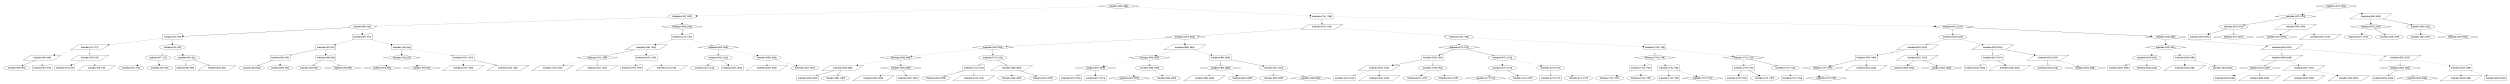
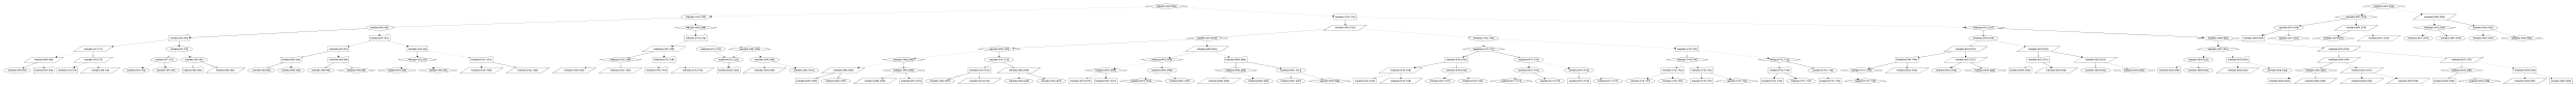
  digraph {
    fontname="Roboto Condensed"
    node [fontname="Roboto Condensed" shape=ellipse]
    edge [arrowhead=dot fontname="Roboto Condensed" style=dashed]
    n1 [label="Node{data=[3084, 3084]}" shape=diamond]
    n2 [label="Node{data=[1003, 1003]}"]
    n3 [label="Node{data=[7756, 7756]}" shape=folder]
    n4 [label="Node{data=[883, 883]}"]
    n5 [label="Node{data=[3068, 3068]}" shape=diamond]
    n6 [label="Node{data=[6762, 6762]}" shape=parallelogram]
    n7 [label="Node{data=[8237, 8237]}" shape=diamond]
    n8 [label="Node{data=[875, 875]}" shape=folder]
    n9 [label="Node{data=[891, 891]}" shape=folder]
    n10 [label="Node{data=[2156, 2156]}" shape=folder]
    n11 [label="Node{data=[871, 871]}" shape=parallelogram]
    n12 [label="Node{data=[879, 879]}"]
    n13 [label="Node{data=[887, 887]}" shape=folder]
    n14 [label="Node{data=[956, 956]}" shape=folder]
    n15 [label="Node{data=[869, 869]}" shape=parallelogram]
    n16 [label="Node{data=[873, 873]}" shape=parallelogram]
    n17 [label="Node{data=[877, 877]}"]
    n18 [label="Node{data=[881, 881]}"]
    n19 [label="Node{data=[839, 839]}"]
    n20 [label="Node{data=[870, 870]}" shape=folder]
    n21 [label="Node{data=[872, 872]}" shape=folder]
    n22 [label="Node{data=[874, 874]}" shape=parallelogram]
    n23 [label="Node{data=[876, 876]}"]
    n24 [label="Node{data=[878, 878]}"]
    n25 [label="Node{data=[880, 880]}" shape=folder]
    n26 [label="Node{data=[882, 882]}" shape=parallelogram]
    n27 [label="Node{data=[885, 885]}" shape=folder]
    n28 [label="Node{data=[889, 889]}" shape=folder]
    n29 [label="Node{data=[925, 925]}" shape=diamond]
    n30 [label="Node{data=[1001, 1001]}" shape=folder]
    n31 [label="Node{data=[884, 884]}"]
    n32 [label="Node{data=[886, 886]}"]
    n33 [label="Node{data=[888, 888]}"]
    n34 [label="Node{data=[890, 890]}" shape=diamond]
    n35 [label="Node{data=[923, 923]}" shape=diamond]
    n36 [label="Node{data=[955, 955]}" shape=diamond]
    n37 [label="Node{data=[1000, 1000]}" shape=parallelogram]
    n38 [label="Node{data=[1002, 1002]}" shape=parallelogram]
    n39 [label="Node{data=[1885, 1885]}" shape=parallelogram]
    n40 [label="Node{data=[2454, 2454]}" shape=diamond]
    n41 [label="Node{data=[3076, 3076]}" shape=diamond]
    n42 [label="Node{data=[3072, 3072]}" shape=diamond]
    n43 [label="Node{data=[3080, 3080]}" shape=parallelogram]
    n44 [label="Node{data=[1005, 1005]}" shape=diamond]
    n45 [label="Node{data=[2154, 2154]}" shape=folder]
    n46 [label="Node{data=[2232, 2232]}"]
    n47 [label="Node{data=[3040, 3040]}"]
    n48 [label="Node{data=[1004, 1004]}" shape=parallelogram]
    n49 [label="Node{data=[1467, 1467]}" shape=parallelogram]
    n50 [label="Node{data=[1897, 1897]}" shape=folder]
    n51 [label="Node{data=[2155, 2155]}" shape=parallelogram]
    n52 [label="Node{data=[2216, 2216]}"]
    n53 [label="Node{data=[2435, 2435]}" shape=folder]
    n54 [label="Node{data=[3035, 3035]}" shape=parallelogram]
    n55 [label="Node{data=[3067, 3067]}"]
    n56 [label="Node{data=[3070, 3070]}"]
    n57 [label="Node{data=[3074, 3074]}" shape=parallelogram]
    n58 [label="Node{data=[3078, 3078]}" shape=diamond]
    n59 [label="Node{data=[3082, 3082]}"]
    n60 [label="Node{data=[3069, 3069]}" shape=folder]
    n61 [label="Node{data=[3071, 3071]}" shape=diamond]
    n62 [label="Node{data=[3073, 3073]}" shape=diamond]
    n63 [label="Node{data=[3075, 3075]}" shape=parallelogram]
    n64 [label="Node{data=[3077, 3077]}"]
    n65 [label="Node{data=[3079, 3079]}"]
    n66 [label="Node{data=[3081, 3081]}"]
    n67 [label="Node{data=[3083, 3083]}" shape=diamond]
    n68 [label="Node{data=[4974, 4974]}" shape=diamond]
    n69 [label="Node{data=[7394, 7394]}"]
    n70 [label="Node{data=[8229, 8229]}"]
    n71 [label="Node{data=[8245, 8245]}" shape=diamond]
    n72 [label="Node{data=[3092, 3092]}" shape=diamond]
    n73 [label="Node{data=[4982, 4982]}" shape=parallelogram]
    n74 [label="Node{data=[6770, 6770]}" shape=diamond]
    n75 [label="Node{data=[7748, 7748]}" shape=folder]
    n76 [label="Node{data=[3088, 3088]}" shape=diamond]
    n77 [label="Node{data=[3178, 3178]}"]
    n78 [label="Node{data=[4978, 4978]}" shape=diamond]
    n79 [label="Node{data=[4986, 4986]}" shape=folder]
    n80 [label="Node{data=[3086, 3086]}" shape=parallelogram]
    n81 [label="Node{data=[3090, 3090]}" shape=diamond]
    n82 [label="Node{data=[3122, 3122]}" shape=folder]
    n83 [label="Node{data=[4892, 4892]}" shape=parallelogram]
    n84 [label="Node{data=[3085, 3085]}" shape=folder]
    n85 [label="Node{data=[3087, 3087]}"]
    n86 [label="Node{data=[3089, 3089]}" shape=parallelogram]
    n87 [label="Node{data=[3091, 3091]}" shape=folder]
    n88 [label="Node{data=[3093, 3093]}"]
    n89 [label="Node{data=[3154, 3154]}" shape=parallelogram]
    n90 [label="Node{data=[4236, 4236]}"]
    n91 [label="Node{data=[4918, 4918]}"]
    n92 [label="Node{data=[4976, 4976]}" shape=diamond]
    n93 [label="Node{data=[4980, 4980]}"]
    n94 [label="Node{data=[4984, 4984]}" shape=diamond]
    n95 [label="Node{data=[5021, 5021]}"]
    n96 [label="Node{data=[4975, 4975]}" shape=folder]
    n97 [label="Node{data=[4977, 4977]}" shape=folder]
    n98 [label="Node{data=[4979, 4979]}" shape=diamond]
    n99 [label="Node{data=[4981, 4981]}"]
    n100 [label="Node{data=[4983, 4983]}" shape=parallelogram]
    n101 [label="Node{data=[4985, 4985]}"]
    n102 [label="Node{data=[4987, 4987]}"]
    n103 [label="Node{data=[5049, 5049]}" shape=diamond]
    n104 [label="Node{data=[6766, 6766]}" shape=folder]
    n105 [label="Node{data=[6774, 6774]}"]
    n106 [label="Node{data=[7744, 7744]}" shape=diamond]
    n107 [label="Node{data=[7752, 7752]}" shape=diamond]
    n108 [label="Node{data=[6764, 6764]}" shape=parallelogram]
    n109 [label="Node{data=[6768, 6768]}"]
    n110 [label="Node{data=[6772, 6772]}"]
    n111 [label="Node{data=[6776, 6776]}"]
    n112 [label="Node{data=[6763, 6763]}" shape=folder]
    n113 [label="Node{data=[6765, 6765]}" shape=parallelogram]
    n114 [label="Node{data=[6767, 6767]}"]
    n115 [label="Node{data=[6769, 6769]}"]
    n116 [label="Node{data=[6771, 6771]}" shape=diamond]
    n117 [label="Node{data=[6773, 6773]}"]
    n118 [label="Node{data=[6775, 6775]}" shape=folder]
    n119 [label="Node{data=[6777, 6777]}"]
    n120 [label="Node{data=[7742, 7742]}" shape=folder]
    n121 [label="Node{data=[7746, 7746]}" shape=folder]
    n122 [label="Node{data=[7750, 7750]}" shape=folder]
    n123 [label="Node{data=[7754, 7754]}"]
    n124 [label="Node{data=[7741, 7741]}"]
    n125 [label="Node{data=[7743, 7743]}"]
    n126 [label="Node{data=[7745, 7745]}" shape=folder]
    n127 [label="Node{data=[7747, 7747]}" shape=diamond]
    n128 [label="Node{data=[7749, 7749]}" shape=folder]
    n129 [label="Node{data=[7751, 7751]}"]
    n130 [label="Node{data=[7753, 7753]}" shape=folder]
    n131 [label="Node{data=[7755, 7755]}" shape=diamond]
    n132 [label="Node{data=[8225, 8225]}" shape=parallelogram]
    n133 [label="Node{data=[8233, 8233]}" shape=parallelogram]
    n134 [label="Node{data=[8241, 8241]}" shape=diamond]
    n135 [label="Node{data=[8253, 8253]}" shape=parallelogram]
    n136 [label="Node{data=[7944, 7944]}" shape=folder]
    n137 [label="Node{data=[8227, 8227]}" shape=parallelogram]
    n138 [label="Node{data=[8231, 8231]}" shape=folder]
    n139 [label="Node{data=[8235, 8235]}" shape=parallelogram]
    n140 [label="Node{data=[7757, 7757]}" shape=diamond]
    n141 [label="Node{data=[8224, 8224]}" shape=parallelogram]
    n142 [label="Node{data=[8226, 8226]}"]
    n143 [label="Node{data=[8228, 8228]}" shape=diamond]
    n144 [label="Node{data=[8230, 8230]}" shape=folder]
    n145 [label="Node{data=[8232, 8232]}" shape=parallelogram]
    n146 [label="Node{data=[8234, 8234]}"]
    n147 [label="Node{data=[8236, 8236]}" shape=diamond]
    n148 [label="Node{data=[8239, 8239]}"]
    n149 [label="Node{data=[8243, 8243]}" shape=folder]
    n150 [label="Node{data=[8249, 8249]}" shape=parallelogram]
    n151 [label="Node{data=[8257, 8257]}" shape=parallelogram]
    n152 [label="Node{data=[8238, 8238]}" shape=folder]
    n153 [label="Node{data=[8240, 8240]}"]
    n154 [label="Node{data=[8242, 8242]}" shape=parallelogram]
    n155 [label="Node{data=[8244, 8244]}"]
    n156 [label="Node{data=[8247, 8247]}" shape=diamond]
    n157 [label="Node{data=[8251, 8251]}" shape=parallelogram]
    n158 [label="Node{data=[8255, 8255]}" shape=diamond]
    n159 [label="Node{data=[8259, 8259]}" shape=folder]
    n160 [label="Node{data=[8246, 8246]}" shape=folder]
    n161 [label="Node{data=[8248, 8248]}" shape=parallelogram]
    n162 [label="Node{data=[8250, 8250]}" shape=parallelogram]
    n163 [label="Node{data=[8252, 8252]}" shape=parallelogram]
    n164 [label="Node{data=[8254, 8254]}" shape=folder]
    n165 [label="Node{data=[8256, 8256]}" shape=diamond]
    n166 [label="Node{data=[8258, 8258]}" shape=parallelogram]
    n167 [label="Node{data=[8260, 8260]}" shape=folder]
    n1 -> n2 [style=dotted]
    n1 -> n3 [style=dotted]
    n2 -> n4 [arrowhead=onormal]
    n2 -> n5 [style=dotted]
    n3 -> n6 [arrowhead=tee style=solid]
    n3 -> n7 [style=dotted]
    n4 -> n8 [style=solid]
    n4 -> n9 [style=dotted]
    n5 -> n10 [style=solid]
    n6 -> n68 [arrowhead=onormal]
    n6 -> n69 [arrowhead=onormal style=dotted]
    n7 -> n70 [arrowhead=tee style=solid]
    n7 -> n71 [style=solid]
    n8 -> n11 [arrowhead=tee]
    n8 -> n12 [style=solid]
    n9 -> n13 [arrowhead=tee]
    n9 -> n14
    n10 -> n39
    n10 -> n40 [arrowhead=onormal style=dotted]
    n11 -> n15 [style=dotted]
    n11 -> n16 [arrowhead=onormal style=solid]
    n12 -> n17 [arrowhead=onormal style=dotted]
    n12 -> n18
    n13 -> n27 [arrowhead=onormal style=solid]
    n13 -> n28
    n14 -> n29 [style=solid]
    n14 -> n30 [arrowhead=onormal style=dotted]
    n15 -> n19 [arrowhead=tee style=solid]
    n15 -> n20 [arrowhead=tee style=dotted]
    n16 -> n21
    n16 -> n22 [arrowhead=tee style=dotted]
    n17 -> n23 [style=dotted]
    n17 -> n24 [style=solid]
    n18 -> n25 [arrowhead=onormal]
    n18 -> n26 [arrowhead=onormal style=solid]
    n27 -> n31 [arrowhead=onormal style=solid]
    n27 -> n32 [style=dotted]
    n28 -> n33 [arrowhead=onormal style=solid]
    n28 -> n34 [arrowhead=onormal]
    n29 -> n35 [style=dotted]
    n29 -> n36 [style=dotted]
    n30 -> n37
    n30 -> n38 [arrowhead=onormal style=solid]
    n39 -> n44 [arrowhead=onormal style=solid]
    n39 -> n45
    n40 -> n46 [arrowhead=tee]
    n40 -> n47 [style=dotted]
    n41 -> n42
    n41 -> n43 [style=dotted]
    n42 -> n56 [arrowhead=tee style=solid]
    n42 -> n57 [style=solid]
    n43 -> n58
    n43 -> n59 [arrowhead=tee style=solid]
    n44 -> n48 [arrowhead=tee style=dotted]
    n44 -> n49 [arrowhead=onormal]
    n45 -> n50 [arrowhead=tee style=dotted]
    n45 -> n51 [arrowhead=tee style=dotted]
-   n46 -> n52 [arrowhead=tee]
+   n52 -> n46 [arrowhead=tee]
    n46 -> n53 [style=solid]
    n47 -> n54 [arrowhead=tee style=dotted]
    n47 -> n55
    n56 -> n60 [style=solid]
    n56 -> n61 [arrowhead=onormal]
    n57 -> n62 [style=solid]
    n57 -> n63 [arrowhead=tee style=dotted]
    n58 -> n64
    n58 -> n65 [arrowhead=tee style=solid]
    n59 -> n66
    n59 -> n67 [arrowhead=onormal]
    n68 -> n72 [arrowhead=tee]
    n68 -> n73
    n69 -> n74 [arrowhead=tee style=dotted]
    n69 -> n75 [style=dotted]
    n70 -> n132 [arrowhead=onormal]
    n70 -> n133 [arrowhead=tee]
    n71 -> n134 [style=solid]
    n71 -> n135 [arrowhead=tee]
    n72 -> n76 [arrowhead=tee style=dotted]
    n72 -> n77 [arrowhead=tee style=solid]
    n73 -> n78
    n73 -> n79 [arrowhead=tee]
    n74 -> n104 [arrowhead=tee style=solid]
    n74 -> n105 [arrowhead=onormal style=solid]
    n75 -> n106 [arrowhead=onormal style=dotted]
    n75 -> n107 [style=dotted]
    n76 -> n80 [style=dotted]
    n76 -> n81 [arrowhead=tee]
    n77 -> n82 [arrowhead=onormal]
    n77 -> n83 [arrowhead=onormal style=solid]
    n78 -> n92 [style=dotted]
    n78 -> n93 [arrowhead=tee]
    n79 -> n94 [arrowhead=onormal style=solid]
    n79 -> n95 [arrowhead=tee style=solid]
    n80 -> n84 [arrowhead=onormal style=solid]
    n80 -> n85 [arrowhead=onormal style=solid]
    n81 -> n86 [arrowhead=tee]
    n81 -> n87 [arrowhead=tee style=solid]
    n82 -> n88 [arrowhead=onormal style=solid]
    n82 -> n89 [arrowhead=onormal]
    n83 -> n90 [arrowhead=tee]
    n83 -> n91 [arrowhead=tee style=solid]
    n92 -> n96 [arrowhead=onormal]
    n92 -> n97 [style=solid]
    n93 -> n98 [style=dotted]
    n93 -> n99 [arrowhead=tee]
    n94 -> n100 [arrowhead=onormal style=dotted]
    n94 -> n101
    n95 -> n102 [arrowhead=onormal]
    n95 -> n103 [arrowhead=onormal]
    n104 -> n108 [style=solid]
    n104 -> n109 [arrowhead=onormal style=dotted]
    n105 -> n110
    n105 -> n111 [style=dotted]
    n106 -> n120 [arrowhead=tee]
    n106 -> n121 [arrowhead=tee style=dotted]
    n107 -> n122 [arrowhead=tee style=dotted]
    n107 -> n123 [arrowhead=onormal style=solid]
    n108 -> n112 [arrowhead=onormal]
    n108 -> n113 [arrowhead=tee style=solid]
    n109 -> n114
    n109 -> n115 [arrowhead=tee style=dotted]
    n110 -> n116 [arrowhead=tee]
    n110 -> n117 [arrowhead=tee style=solid]
    n111 -> n118 [arrowhead=onormal style=solid]
    n111 -> n119 [arrowhead=tee style=dotted]
    n120 -> n124
    n120 -> n125 [style=dotted]
    n121 -> n126 [arrowhead=tee style=solid]
    n121 -> n127
    n122 -> n128 [style=solid]
    n122 -> n129 [style=solid]
    n123 -> n130 [arrowhead=tee style=dotted]
    n123 -> n131 [style=dotted]
    n132 -> n136 [arrowhead=tee style=solid]
    n132 -> n137 [style=solid]
    n133 -> n138 [arrowhead=onormal style=solid]
    n133 -> n139 [style=solid]
    n134 -> n148 [style=dotted]
    n134 -> n149 [arrowhead=tee style=dotted]
    n135 -> n150 [arrowhead=onormal]
    n135 -> n151 [arrowhead=onormal]
    n136 -> n140 [style=solid]
    n136 -> n141 [arrowhead=tee style=solid]
    n137 -> n142 [style=solid]
    n137 -> n143 [arrowhead=tee style=solid]
    n138 -> n144 [arrowhead=onormal style=dotted]
    n138 -> n145 [style=solid]
    n139 -> n146 [arrowhead=onormal style=solid]
    n139 -> n147 [arrowhead=onormal]
    n148 -> n152 [arrowhead=tee style=dotted]
    n148 -> n153 [arrowhead=tee]
    n149 -> n154
    n149 -> n155 [arrowhead=tee]
    n150 -> n156 [arrowhead=onormal style=solid]
    n150 -> n157 [arrowhead=tee]
    n151 -> n158 [arrowhead=onormal style=dotted]
    n151 -> n159 [arrowhead=tee style=dotted]
    n156 -> n160 [style=dotted]
    n156 -> n161 [arrowhead=onormal]
    n157 -> n162
    n157 -> n163
    n158 -> n164 [arrowhead=onormal style=solid]
    n158 -> n165 [arrowhead=onormal style=dotted]
    n159 -> n166 [arrowhead=tee]
    n159 -> n167 [arrowhead=tee]
  }
